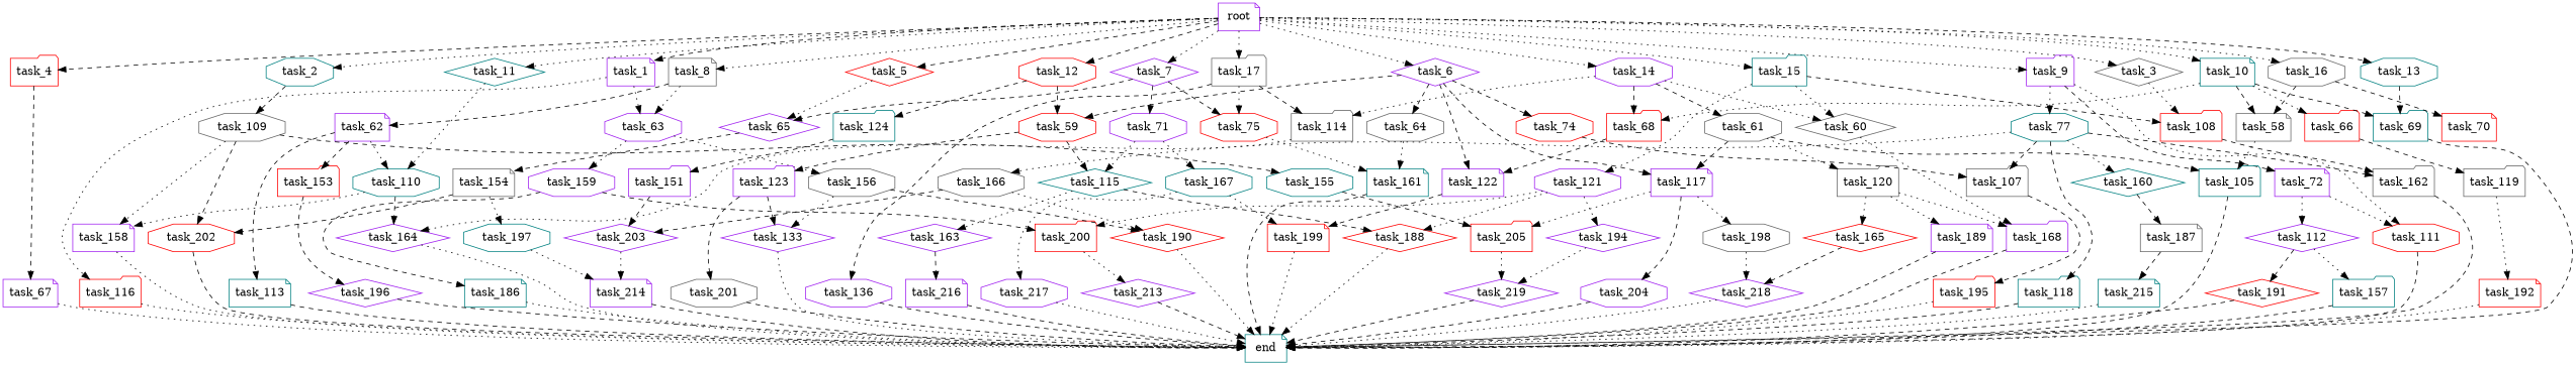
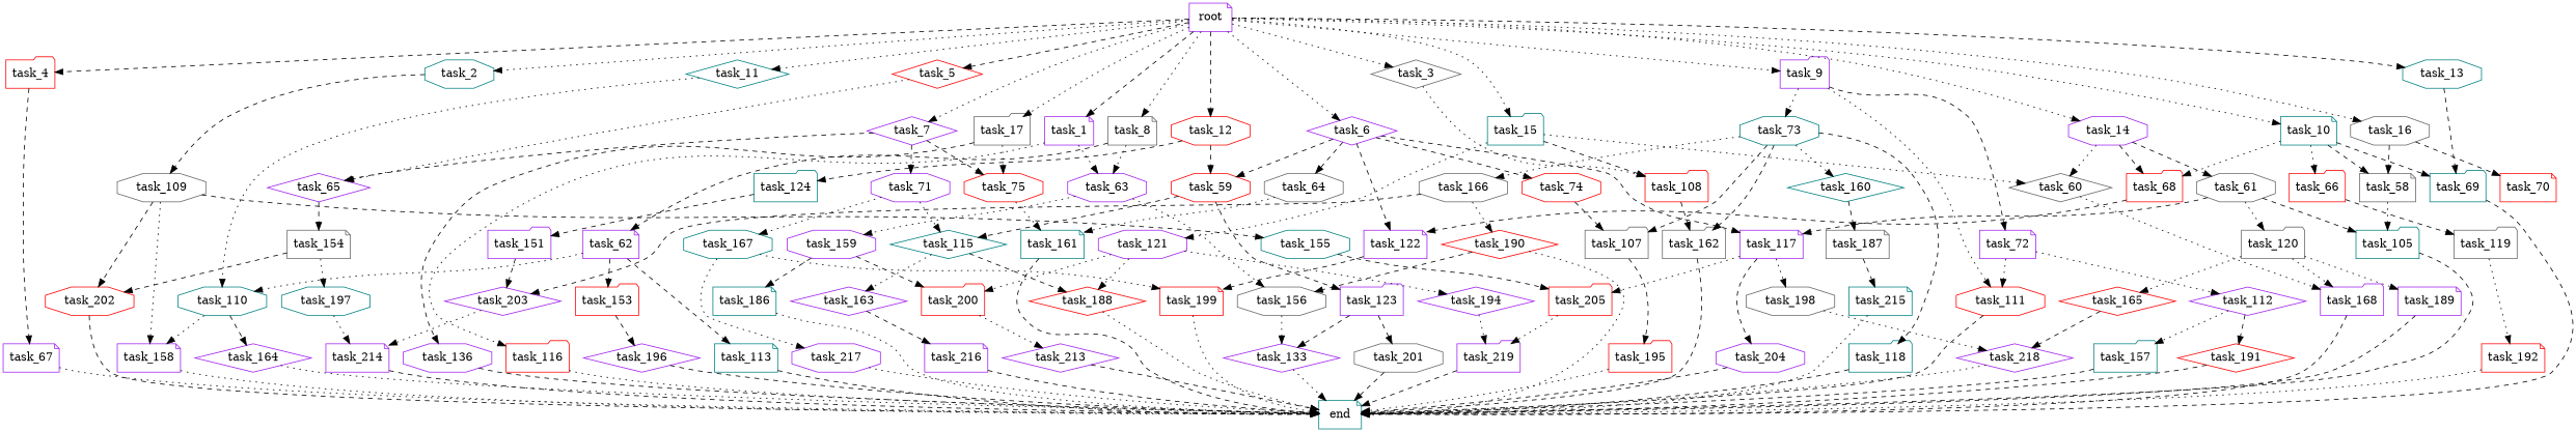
  digraph {
    node [color=purple shape=octagon]
    edge [style=dashed]
    root [shape=note]
    task_1 [shape=note]
    task_2 [color=teal]
    task_3 [color=gray40 shape=diamond]
    task_4 [color=red shape=folder]
    task_5 [color=red shape=diamond]
    task_6 [shape=diamond]
    task_7 [shape=diamond]
    task_8 [color=gray40 shape=note]
    task_9 [shape=folder]
    task_10 [color=teal shape=note]
    task_11 [color=teal shape=diamond]
    task_12 [color=red]
    task_13 [color=teal]
    task_14
    task_15 [color=teal shape=folder]
    task_16 [color=gray40]
    task_17 [color=gray40 shape=folder]
    task_63
    task_116 [color=red shape=folder]
    task_109 [color=gray40]
    task_108 [color=red shape=folder]
    task_67 [shape=note]
    task_65 [shape=diamond]
    task_59 [color=red]
    task_64 [color=gray40]
    task_74 [color=red]
    task_117 [shape=note]
    task_122 [shape=note]
    task_71
    task_75 [color=red]
    task_62 [shape=note]
    task_72 [shape=note]
-   task_73 [color=teal label=task_77]
+   task_73 [color=teal]
    task_111 [color=red]
    task_58 [color=gray40 shape=note]
    task_66 [color=red shape=folder]
    task_68 [color=red shape=folder]
    task_69 [color=teal shape=folder]
    task_110 [color=teal]
    task_124 [color=teal shape=folder]
    task_60 [color=gray40 shape=diamond]
    task_61 [color=gray40]
-   task_114 [color=gray40 shape=folder]
    task_121
    task_70 [color=red shape=note]
    n47 [label=task_136]
    task_156 [color=gray40]
    task_159
    end [color=teal shape=note]
    task_155 [color=teal]
    task_158 [shape=note]
    task_202 [color=red]
    task_162 [color=gray40 shape=folder]
    task_154 [color=gray40 shape=note]
    task_115 [color=teal shape=diamond]
    task_123 [shape=folder]
    task_161 [color=teal shape=note]
    task_107 [color=gray40 shape=folder]
    task_198 [color=gray40]
    task_204
    task_205 [color=red shape=folder]
    task_199 [color=red shape=note]
    task_167 [color=teal]
    task_113 [color=teal shape=note]
    task_153 [color=red shape=folder]
    task_112 [shape=diamond]
    task_118 [color=teal shape=folder]
    task_160 [color=teal shape=diamond]
    task_166 [color=gray40]
    task_105 [color=teal shape=folder]
    task_119 [color=gray40 shape=folder]
    task_164 [shape=diamond]
    task_151 [shape=folder]
    task_168 [shape=folder]
    task_120 [color=gray40 shape=folder]
    task_188 [color=red shape=diamond]
    task_194 [shape=diamond]
    task_200 [color=red shape=folder]
    task_163 [shape=diamond]
    n81 [label=task_133 shape=diamond]
    task_201 [color=gray40]
    task_165 [color=red shape=diamond]
    task_189 [shape=note]
    task_196 [shape=diamond]
    task_190 [color=red shape=diamond]
    task_186 [color=teal shape=note]
    task_197 [color=teal]
    task_192 [color=red shape=note]
    task_218 [shape=diamond]
    task_217
    task_157 [color=teal shape=folder]
    task_191 [color=red shape=diamond]
    task_195 [color=red shape=folder]
    task_187 [color=gray40 shape=note]
    task_203 [shape=diamond]
    task_216 [shape=note]
-   task_219 [shape=diamond]
+   task_219 [shape=folder]
    task_213 [shape=diamond]
    task_214 [shape=note]
    task_215 [color=teal shape=note]
    root -> task_1
    root -> task_2 [style=dotted]
    root -> task_3 [style=dotted]
    root -> task_4
    root -> task_5
    root -> task_6 [style=dotted]
    root -> task_7 [style=dotted]
    root -> task_8 [style=dotted]
    root -> task_9 [style=dotted]
    root -> task_10 [style=dotted]
    root -> task_11 [style=dotted]
    root -> task_12
    root -> task_13
    root -> task_14 [style=dotted]
    root -> task_15 [style=dotted]
    root -> task_16 [style=dotted]
    root -> task_17 [style=dotted]
    task_1 -> task_63 [style=dotted]
    task_1 -> task_116 [style=dotted]
    task_2 -> task_109
    task_3 -> task_108 [style=dotted]
    task_4 -> task_67
    task_5 -> task_65 [style=dotted]
    task_6 -> task_59
    task_6 -> task_64
    task_6 -> task_74
    task_6 -> task_117
    task_6 -> task_122
    task_7 -> task_65
    task_7 -> task_71
    task_7 -> task_75
    task_8 -> task_63 [style=dotted]
    task_8 -> task_62
    task_9 -> task_72
    task_9 -> task_73 [style=dotted]
    task_9 -> task_111 [style=dotted]
    task_10 -> task_58
    task_10 -> task_66 [style=dotted]
    task_10 -> task_68 [style=dotted]
    task_10 -> task_69
    task_11 -> task_110 [style=dotted]
    task_12 -> task_59
    task_12 -> task_124
    task_13 -> task_69
    task_14 -> task_68
    task_14 -> task_60 [style=dotted]
    task_14 -> task_61
-   task_14 -> task_114 [style=dotted]
    task_15 -> task_108
    task_15 -> task_60 [style=dotted]
    task_15 -> task_121 [style=dotted]
    task_16 -> task_58
    task_16 -> task_70
    task_17 -> task_75 [style=dotted]
-   task_17 -> task_114
    task_17 -> n47
    task_63 -> task_156 [style=dotted]
    task_63 -> task_159 [style=dotted]
    task_116 -> end [style=dotted]
    task_109 -> task_155
    task_109 -> task_158 [style=dotted]
    task_109 -> task_202
    task_108 -> task_162
    task_67 -> end [style=dotted]
    task_65 -> task_154
    task_59 -> task_115
    task_59 -> task_123
    task_64 -> task_161 [style=dotted]
    task_74 -> task_107
    task_117 -> task_198 [style=dotted]
    task_117 -> task_204
    task_117 -> task_205 [style=dotted]
    task_122 -> task_199
    task_71 -> task_115 [style=dotted]
    task_71 -> task_167 [style=dotted]
    task_75 -> task_161 [style=dotted]
    task_62 -> task_110 [style=dotted]
    task_62 -> task_113
    task_62 -> task_153
    task_72 -> task_111 [style=dotted]
    task_72 -> task_112 [style=dotted]
    task_73 -> task_162
    task_73 -> task_107
    task_73 -> task_118
    task_73 -> task_160 [style=dotted]
    task_73 -> task_166 [style=dotted]
    task_111 -> end
    task_58 -> task_105 [style=dotted]
    task_66 -> task_119
    task_68 -> task_122
    task_69 -> end
    task_110 -> task_158 [style=dotted]
    task_110 -> task_164
    task_124 -> task_151
    task_60 -> task_168 [style=dotted]
    task_61 -> task_117
    task_61 -> task_105
    task_61 -> task_120 [style=dotted]
-   task_114 -> task_164 [style=dotted]
    task_121 -> task_188 [style=dotted]
    task_121 -> task_194 [style=dotted]
    task_121 -> task_200 [style=dotted]
    n47 -> end
    task_156 -> n81 [style=dotted]
-   task_156 -> task_190
+   task_190 -> task_156
    task_159 -> task_200
    task_159 -> task_186
    task_155 -> task_205
    task_158 -> end [style=dotted]
    task_202 -> end
    task_162 -> end
    task_154 -> task_202
    task_154 -> task_197 [style=dotted]
    task_115 -> task_188
    task_115 -> task_163 [style=dotted]
    task_123 -> n81
    task_123 -> task_201
    task_161 -> end
    task_107 -> task_195
    task_198 -> task_218 [style=dotted]
    task_204 -> end
    task_205 -> task_219 [style=dotted]
    task_199 -> end [style=dotted]
    task_167 -> task_199 [style=dotted]
    task_167 -> task_217 [style=dotted]
    task_113 -> end
    task_153 -> task_196
    task_112 -> task_157 [style=dotted]
    task_112 -> task_191
    task_118 -> end
    task_160 -> task_187
    task_166 -> task_190 [style=dotted]
    task_166 -> task_203
    task_105 -> end
    task_119 -> task_192 [style=dotted]
    task_164 -> end [style=dotted]
    task_151 -> task_203
    task_168 -> end
    task_120 -> task_168 [style=dotted]
    task_120 -> task_165 [style=dotted]
    task_120 -> task_189 [style=dotted]
    task_188 -> end [style=dotted]
    task_194 -> task_219 [style=dotted]
    task_200 -> task_213 [style=dotted]
    task_163 -> task_216
    n81 -> end [style=dotted]
    task_201 -> end
    task_165 -> task_218
    task_189 -> end
    task_196 -> end
    task_190 -> end [style=dotted]
    task_186 -> end [style=dotted]
    task_197 -> task_214 [style=dotted]
    task_192 -> end [style=dotted]
    task_218 -> end [style=dotted]
    task_217 -> end [style=dotted]
    task_157 -> end
    task_191 -> end
    task_195 -> end [style=dotted]
    task_187 -> task_215
    task_203 -> task_214 [style=dotted]
    task_216 -> end
    task_219 -> end
    task_213 -> end
    task_214 -> end
    task_215 -> end [style=dotted]
  }
